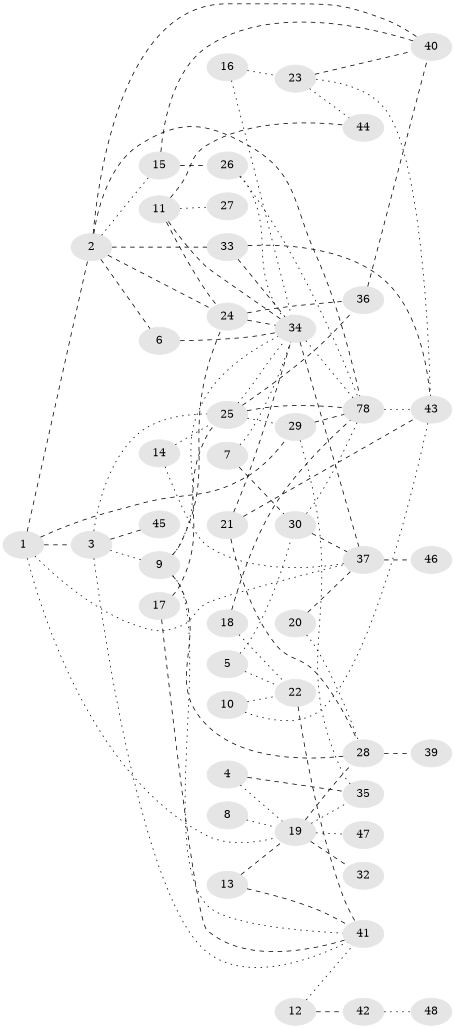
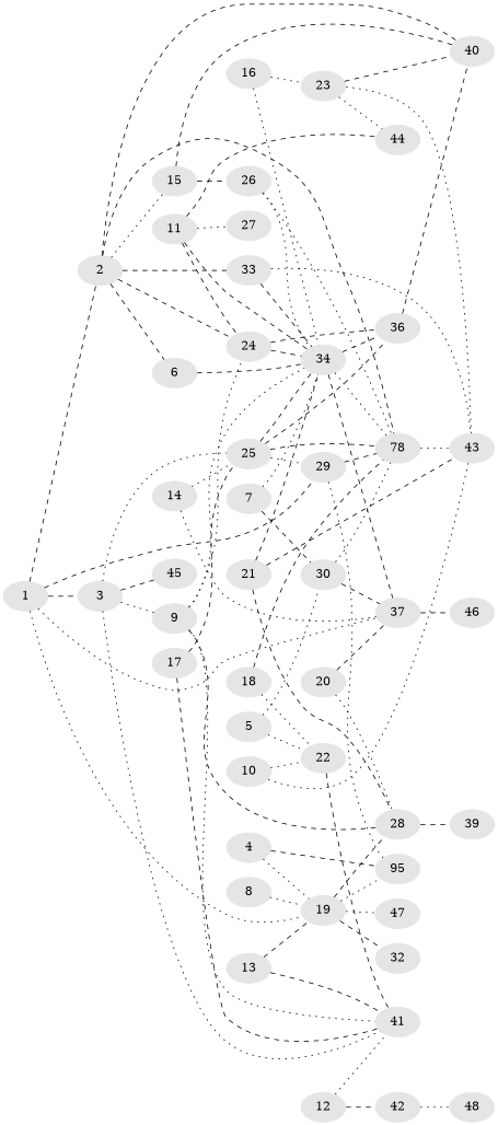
  graph {
    rankdir=LR
    node [color=gray90 style=filled]
    edge [style=dashed weight=1.0]
    1
    2
    3
    19
    29
    37
    6
    15
    24
    33
    n11 [label=78]
    40
    9
    25
    41
    45
-   35
+   35 [label=95]
    28
    32
    47
    46
    34
    26
    36
    43
    4
    5
    22
    30
    7
    8
    39
    10
    11
    27
    44
    12
    42
    48
    13
    14
    16
    23
    17
    18
    20
    21
    1 -- 2
    1 -- 3
    1 -- 19 [style=dotted]
    1 -- 29
    1 -- 37 [style=dotted]
    2 -- 6
    2 -- 15 [style=dotted]
    2 -- 24
    2 -- 33
    2 -- n11
    2 -- 40
    3 -- 9 [style=dotted]
    3 -- 25 [style=dotted]
    3 -- 41 [style=dotted]
    3 -- 45
    19 -- 35 [style=dotted]
    19 -- 28
    19 -- 32
    19 -- 47 [style=dotted]
    29 -- n11
    29 -- 35 [style=dotted]
    37 -- 46
    6 -- 34
    15 -- 40
    15 -- 26
    24 -- 34
    24 -- 36
    33 -- 34
-   33 -- 43
+   33 -- 43 [style=dotted]
    n11 -- 43 [style=dotted]
-   9 -- 24
+   9 -- 24 [style=dotted]
    9 -- 41 [style=dotted]
    9 -- 28
    9 -- 34 [style=dotted]
    25 -- 29 [style=dotted]
    25 -- n11
-   25 -- 34 [style=dotted]
+   25 -- 34
    25 -- 36
    28 -- 39 [weight=2.0]
    34 -- 37
    34 -- n11 [style=dotted]
+   34 -- 36
    26 -- n11 [style=dotted]
    26 -- 34 [style=dotted]
    36 -- 40
    4 -- 19 [style=dotted]
    4 -- 35
    5 -- 22 [style=dotted]
    5 -- 30 [style=dotted]
    22 -- 41
    30 -- 37
    30 -- n11 [style=dotted]
    7 -- 34 [style=dotted]
    7 -- 30
    8 -- 19 [style=dotted]
    10 -- 43 [style=dotted]
    10 -- 22 [style=dotted]
    11 -- 24
    11 -- 34
    11 -- 27 [style=dotted]
    11 -- 44
    12 -- 41 [style=dotted]
    12 -- 42
    42 -- 48 [style=dotted]
    13 -- 19
    13 -- 41
    14 -- 37 [style=dotted]
    14 -- 25 [style=dotted]
    16 -- 34 [style=dotted]
    16 -- 23 [style=dotted]
    23 -- 40
    23 -- 43 [style=dotted]
    23 -- 44 [style=dotted]
    17 -- 25
    17 -- 41
    18 -- n11 [weight=2.0]
    18 -- 22 [style=dotted]
    20 -- 37
    20 -- 28 [style=dotted]
    21 -- 28
    21 -- 34
    21 -- 43
  }
